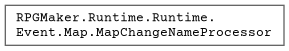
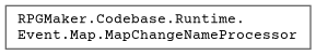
  digraph {
    rankdir=LR
    fontname="Courier Prime"
-   n1 [color=grey40 fillcolor=white fontname="Courier Prime" fontsize=10 height=0.2 label="RPGMaker.Runtime.Runtime.\lEvent.Map.MapChangeNameProcessor" shape=box style=filled width=0.4]
+   n1 [color=grey40 fillcolor=white fontname="Courier Prime" fontsize=10 height=0.2 label="RPGMaker.Codebase.Runtime.\lEvent.Map.MapChangeNameProcessor" shape=box style=filled width=0.4]
  }
